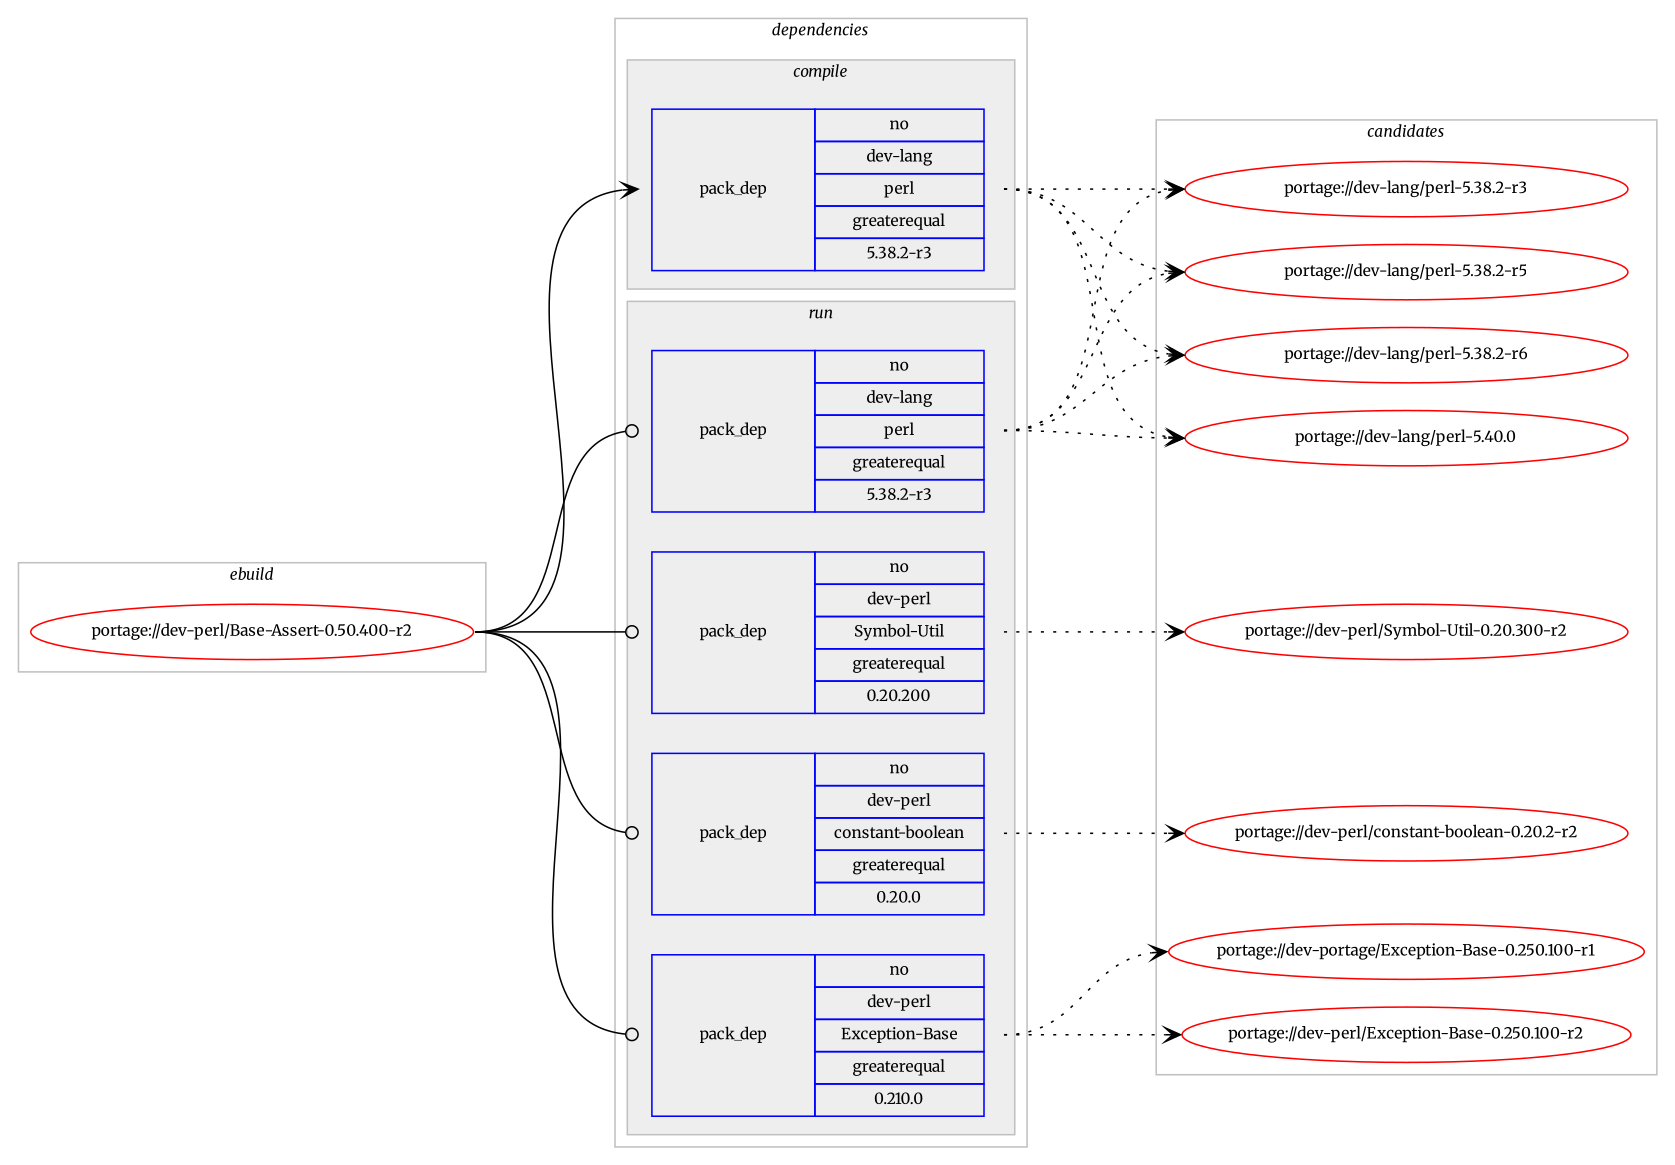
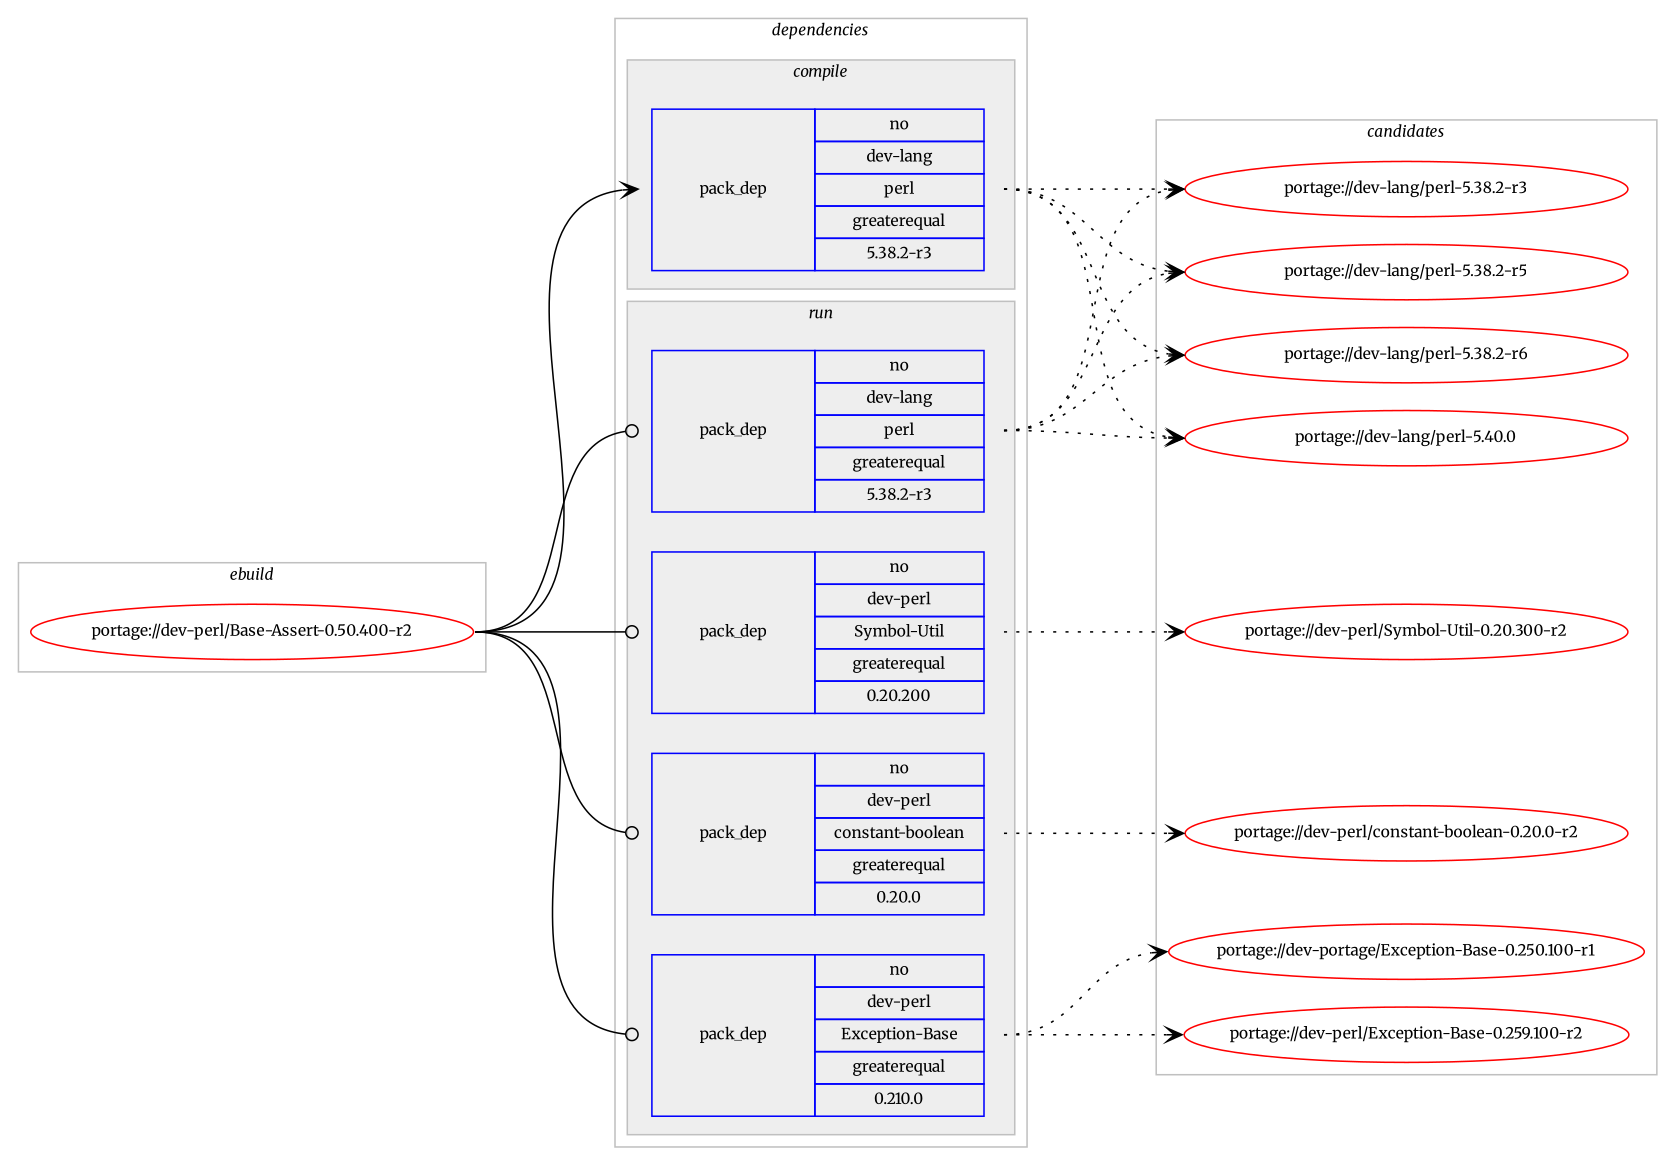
  digraph {
    compound=true
    concentrate=true
    fontname=Merriweather
    fontsize=10
    newrank=true
    rankdir=LR
    ranksep=1.5
    node [color=red fontname=Merriweather fontsize=10]
    edge [arrowhead=vee fontname=Merriweather headport=w style=dotted tailport=e weight=100]
    n1 [label="portage://dev-perl/Base-Assert-0.50.400-r2" width=4]
    n2 [color=blue label=<<TABLE BORDER="0" CELLBORDER="1" CELLSPACING="0" CELLPADDING="4" WIDTH="220"><TR><TD ROWSPAN="6" CELLPADDING="30">pack_dep</TD></TR><TR><TD WIDTH="110">no</TD></TR><TR><TD>dev-lang</TD></TR><TR><TD>perl</TD></TR><TR><TD>greaterequal</TD></TR><TR><TD>5.38.2-r3</TD></TR></TABLE>> shape=none]
    n3 [color=blue label=<<TABLE BORDER="0" CELLBORDER="1" CELLSPACING="0" CELLPADDING="4" WIDTH="220"><TR><TD ROWSPAN="6" CELLPADDING="30">pack_dep</TD></TR><TR><TD WIDTH="110">no</TD></TR><TR><TD>dev-lang</TD></TR><TR><TD>perl</TD></TR><TR><TD>greaterequal</TD></TR><TR><TD>5.38.2-r3</TD></TR></TABLE>> shape=none]
    n4 [color=blue label=<<TABLE BORDER="0" CELLBORDER="1" CELLSPACING="0" CELLPADDING="4" WIDTH="220"><TR><TD ROWSPAN="6" CELLPADDING="30">pack_dep</TD></TR><TR><TD WIDTH="110">no</TD></TR><TR><TD>dev-perl</TD></TR><TR><TD>Exception-Base</TD></TR><TR><TD>greaterequal</TD></TR><TR><TD>0.210.0</TD></TR></TABLE>> shape=none]
    n5 [color=blue label=<<TABLE BORDER="0" CELLBORDER="1" CELLSPACING="0" CELLPADDING="4" WIDTH="220"><TR><TD ROWSPAN="6" CELLPADDING="30">pack_dep</TD></TR><TR><TD WIDTH="110">no</TD></TR><TR><TD>dev-perl</TD></TR><TR><TD>Symbol-Util</TD></TR><TR><TD>greaterequal</TD></TR><TR><TD>0.20.200</TD></TR></TABLE>> shape=none]
    n6 [color=blue label=<<TABLE BORDER="0" CELLBORDER="1" CELLSPACING="0" CELLPADDING="4" WIDTH="220"><TR><TD ROWSPAN="6" CELLPADDING="30">pack_dep</TD></TR><TR><TD WIDTH="110">no</TD></TR><TR><TD>dev-perl</TD></TR><TR><TD>constant-boolean</TD></TR><TR><TD>greaterequal</TD></TR><TR><TD>0.20.0</TD></TR></TABLE>> shape=none]
    n7 [label="portage://dev-lang/perl-5.38.2-r3" width=4]
    n8 [label="portage://dev-lang/perl-5.38.2-r5" width=4]
    n9 [label="portage://dev-lang/perl-5.38.2-r6" width=4]
    n10 [label="portage://dev-lang/perl-5.40.0" width=4]
    n11 [label="portage://dev-portage/Exception-Base-0.250.100-r1" width=4]
-   n12 [label="portage://dev-perl/Exception-Base-0.250.100-r2" width=4]
+   n12 [label="portage://dev-perl/Exception-Base-0.259.100-r2" width=4]
    n13 [label="portage://dev-perl/Symbol-Util-0.20.300-r2" width=4]
-   n14 [label="portage://dev-perl/constant-boolean-0.20.2-r2" width=4]
+   n14 [label="portage://dev-perl/constant-boolean-0.20.0-r2" width=4]
    subgraph cluster_1 {
      color=gray
      label=<<i>ebuild</i>>
      rank=same
      n1
    }
    subgraph cluster_2 {
      color=gray
      label=<<i>dependencies</i>>
      subgraph cluster_3 {
        color=gray
        fillcolor="#eeeeee"
        label=<<i>compile</i>>
        style=filled
        subgraph sub_4 {
          color=gray
          fillcolor="#eeeeee"
          label=<<i>compile</i>>
          style=filled
          n2
        }
      }
      subgraph cluster_5 {
        color=gray
        fillcolor="#eeeeee"
        label=<<i>compile and run</i>>
        style=filled
      }
      subgraph cluster_6 {
        color=gray
        fillcolor="#eeeeee"
        label=<<i>run</i>>
        style=filled
        subgraph sub_7 {
          color=gray
          fillcolor="#eeeeee"
          label=<<i>run</i>>
          style=filled
          n3
        }
        subgraph sub_8 {
          color=gray
          fillcolor="#eeeeee"
          label=<<i>run</i>>
          style=filled
          n4
        }
        subgraph sub_9 {
          color=gray
          fillcolor="#eeeeee"
          label=<<i>run</i>>
          style=filled
          n5
        }
        subgraph sub_10 {
          color=gray
          fillcolor="#eeeeee"
          label=<<i>run</i>>
          style=filled
          n6
        }
      }
    }
    subgraph cluster_11 {
      color=gray
      label=<<i>candidates</i>>
      rank=same
      subgraph sub_12 {
        color=black
        label=<<i>candidates</i>>
        nodesep=1
        rank=same
        n7
        n8
        n9
        n10
      }
      subgraph sub_13 {
        color=black
        label=<<i>candidates</i>>
        nodesep=1
        rank=same
        n7
        n8
        n9
        n10
      }
      subgraph sub_14 {
        color=black
        label=<<i>candidates</i>>
        nodesep=1
        rank=same
        n11
        n12
      }
      subgraph sub_15 {
        color=black
        label=<<i>candidates</i>>
        nodesep=1
        rank=same
        n13
      }
      subgraph sub_16 {
        color=black
        label=<<i>candidates</i>>
        nodesep=1
        rank=same
        n14
      }
    }
    n1 -> n2 [style=solid weight=20]
    n1 -> n3 [arrowhead=odot style=solid weight=20]
    n1 -> n4 [arrowhead=odot style=solid weight=20]
    n1 -> n5 [arrowhead=odot style=solid weight=20]
    n1 -> n6 [arrowhead=odot style=solid weight=20]
    n2 -> n7
    n2 -> n8
    n2 -> n9
    n2 -> n10
    n3 -> n7
    n3 -> n8
    n3 -> n9
    n3 -> n10
    n4 -> n11
    n4 -> n12
    n5 -> n13
    n6 -> n14
  }
